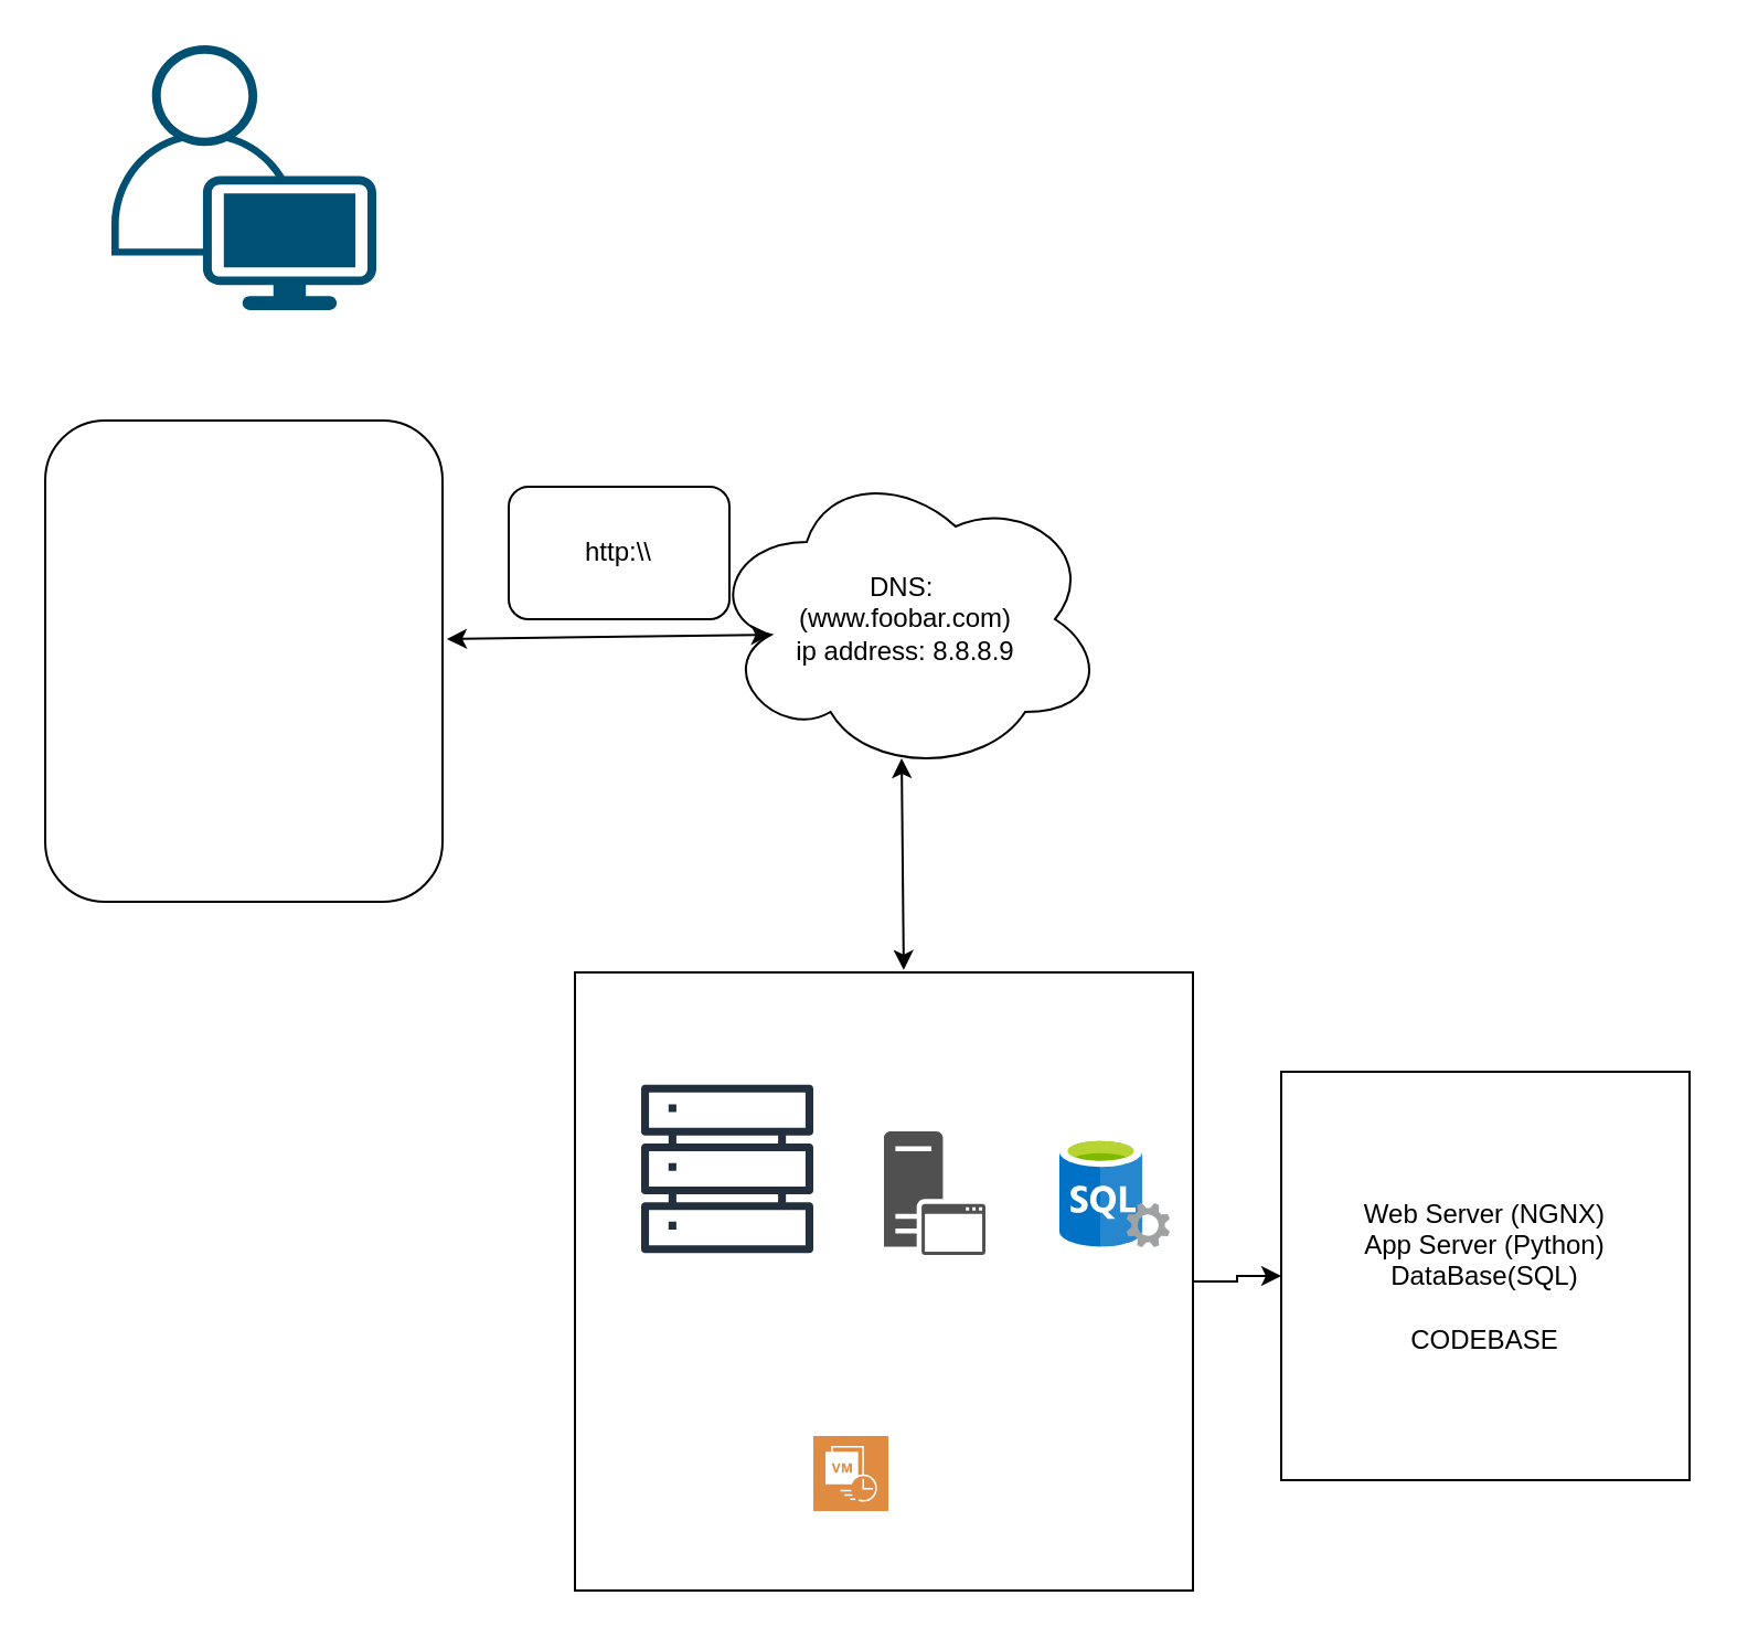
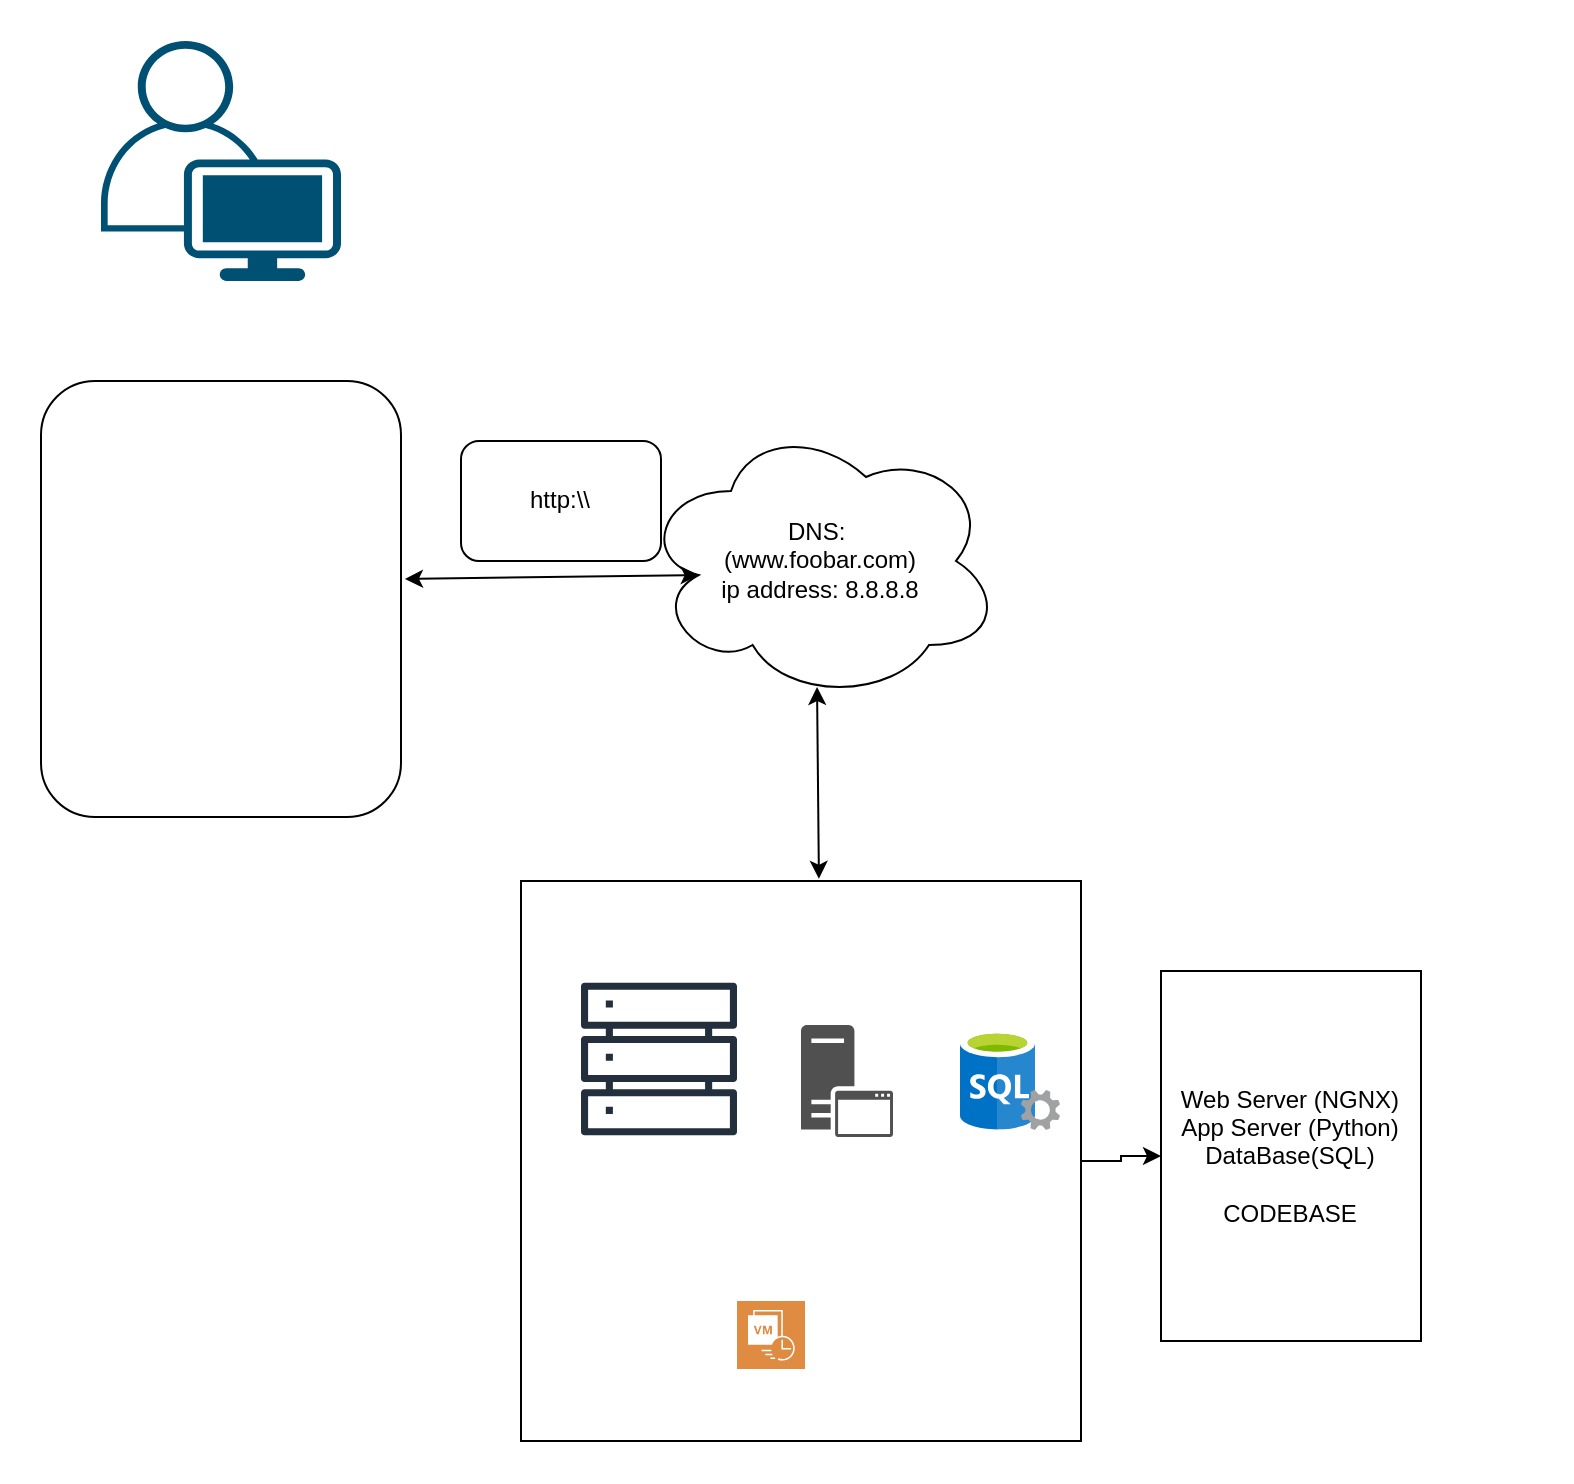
  <mxCell id="0" />
  <mxCell id="1" parent="0" />
  <mxCell id="2" value="" style="rounded=1;whiteSpace=wrap;html=1;" vertex="1" parent="1"><mxGeometry x="20" y="190" width="180" height="218" as="geometry" /></mxCell>
- <mxCell id="3" value="&lt;div&gt;DNS:&amp;nbsp;&lt;/div&gt;&lt;div&gt;(www.foobar.com)&lt;/div&gt;&lt;div&gt;ip address: 8.8.8.9&lt;br&gt;&lt;/div&gt;" style="ellipse;shape=cloud;whiteSpace=wrap;html=1;" vertex="1" parent="1"><mxGeometry x="320" y="210" width="180" height="140" as="geometry" /></mxCell>
+ <mxCell id="3" value="&lt;div&gt;DNS:&amp;nbsp;&lt;/div&gt;&lt;div&gt;(www.foobar.com)&lt;/div&gt;&lt;div&gt;ip address: 8.8.8.8&lt;br&gt;&lt;/div&gt;" style="ellipse;shape=cloud;whiteSpace=wrap;html=1;" vertex="1" parent="1"><mxGeometry x="320" y="210" width="180" height="140" as="geometry" /></mxCell>
  <mxCell id="4" value="" style="endArrow=classic;startArrow=classic;html=1;rounded=0;entryX=0.16;entryY=0.55;entryDx=0;entryDy=0;entryPerimeter=0;exitX=1.011;exitY=0.454;exitDx=0;exitDy=0;exitPerimeter=0;" edge="1" parent="1" source="2" target="3"><mxGeometry width="50" height="50" relative="1" as="geometry"><mxPoint x="210" y="287" as="sourcePoint" /><mxPoint x="348.8" y="282.5" as="targetPoint" /></mxGeometry></mxCell>
  <mxCell id="5" value="" style="endArrow=classic;startArrow=classic;html=1;rounded=0;exitX=0.532;exitY=-0.004;exitDx=0;exitDy=0;exitPerimeter=0;entryX=0.489;entryY=0.95;entryDx=0;entryDy=0;entryPerimeter=0;" edge="1" parent="1" source="7" target="3"><mxGeometry width="50" height="50" relative="1" as="geometry"><mxPoint x="383" y="450" as="sourcePoint" /><mxPoint x="450" y="470" as="targetPoint" /></mxGeometry></mxCell>
  <mxCell id="6" style="edgeStyle=orthogonalEdgeStyle;rounded=0;orthogonalLoop=1;jettySize=auto;html=1;exitX=1;exitY=0.5;exitDx=0;exitDy=0;entryX=0;entryY=0.5;entryDx=0;entryDy=0;" edge="1" parent="1" source="7" target="12"><mxGeometry relative="1" as="geometry" /></mxCell>
  <mxCell id="7" value="" style="whiteSpace=wrap;html=1;aspect=fixed;" vertex="1" parent="1"><mxGeometry x="260" y="440" width="280" height="280" as="geometry" /></mxCell>
  <mxCell id="8" value="" style="image;sketch=0;aspect=fixed;html=1;points=[];align=center;fontSize=12;image=img/lib/mscae/SQL_Servers.svg;" vertex="1" parent="1"><mxGeometry x="480" y="515" width="50" height="50" as="geometry" /></mxCell>
  <mxCell id="9" value="" style="sketch=0;outlineConnect=0;fontColor=#232F3E;gradientColor=none;fillColor=#232F3D;strokeColor=none;dashed=0;verticalLabelPosition=bottom;verticalAlign=top;align=center;html=1;fontSize=12;fontStyle=0;aspect=fixed;pointerEvents=1;shape=mxgraph.aws4.servers;" vertex="1" parent="1"><mxGeometry x="290" y="490" width="78" height="78" as="geometry" /></mxCell>
  <mxCell id="10" value="" style="sketch=0;pointerEvents=1;shadow=0;dashed=0;html=1;strokeColor=none;fillColor=#505050;labelPosition=center;verticalLabelPosition=bottom;verticalAlign=top;outlineConnect=0;align=center;shape=mxgraph.office.servers.application_server;" vertex="1" parent="1"><mxGeometry x="400" y="512" width="46" height="56" as="geometry" /></mxCell>
  <mxCell id="11" value="" style="sketch=0;pointerEvents=1;shadow=0;dashed=0;html=1;strokeColor=none;fillColor=#DF8C42;labelPosition=center;verticalLabelPosition=bottom;verticalAlign=top;align=center;outlineConnect=0;shape=mxgraph.veeam2.cdp;" vertex="1" parent="1"><mxGeometry x="368" y="650" width="34" height="34" as="geometry" /></mxCell>
- <mxCell id="12" value="&lt;div&gt;Web Server (NGNX)&lt;/div&gt;&lt;div&gt;App Server (Python)&lt;/div&gt;&lt;div&gt;DataBase(SQL)&lt;/div&gt;&lt;div&gt;&lt;br&gt;&lt;/div&gt;&lt;div&gt;CODEBASE&lt;br&gt;&lt;/div&gt;" style="whiteSpace=wrap;html=1;aspect=fixed;" vertex="1" parent="1"><mxGeometry x="580" y="485" width="185" height="185" as="geometry" /></mxCell>
+ <mxCell id="12" value="&lt;div&gt;Web Server (NGNX)&lt;/div&gt;&lt;div&gt;App Server (Python)&lt;/div&gt;&lt;div&gt;DataBase(SQL)&lt;/div&gt;&lt;div&gt;&lt;br&gt;&lt;/div&gt;&lt;div&gt;CODEBASE&lt;br&gt;&lt;/div&gt;" style="whiteSpace=wrap;html=1;aspect=fixed;" vertex="1" parent="1"><mxGeometry x="580" y="485" width="130" height="185" as="geometry" /></mxCell>
  <mxCell id="13" value="" style="points=[[0.35,0,0],[0.98,0.51,0],[1,0.71,0],[0.67,1,0],[0,0.795,0],[0,0.65,0]];verticalLabelPosition=bottom;sketch=0;html=1;verticalAlign=top;aspect=fixed;align=center;pointerEvents=1;shape=mxgraph.cisco19.user;fillColor=#005073;strokeColor=none;" vertex="1" parent="1"><mxGeometry x="50" y="20" width="120" height="120" as="geometry" /></mxCell>
  <mxCell id="14" value="http:\\" style="rounded=1;whiteSpace=wrap;html=1;" vertex="1" parent="1"><mxGeometry x="230" y="220" width="100" height="60" as="geometry" /></mxCell>
